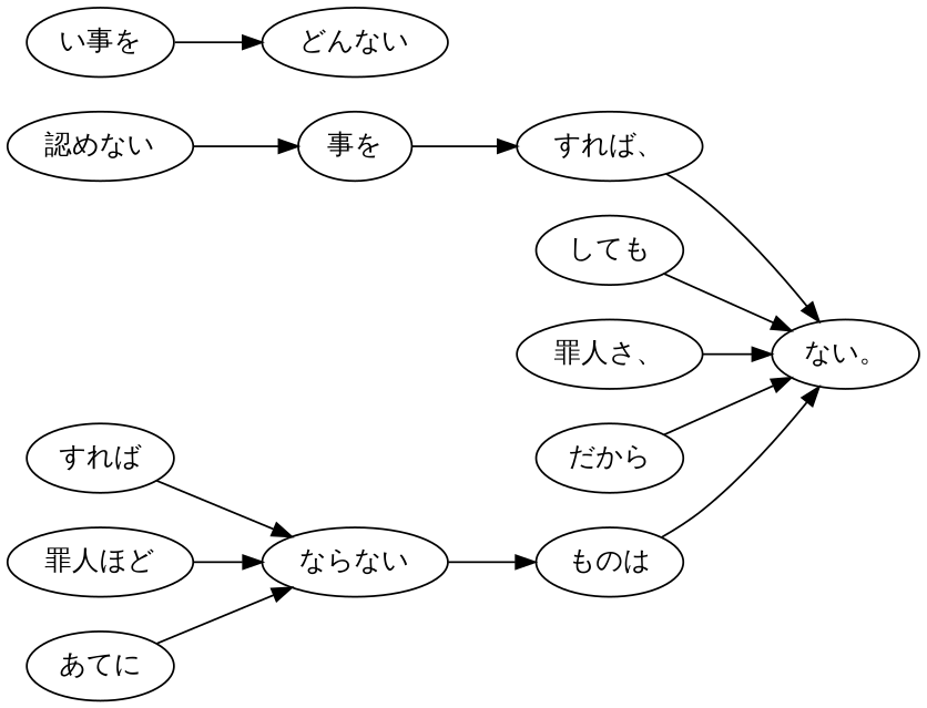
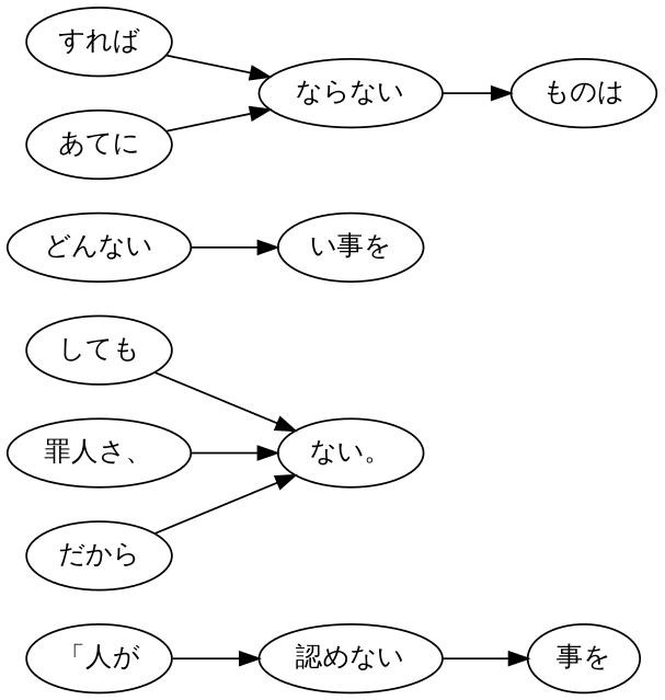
  digraph {
    fontname="Source Code Pro"
    rankdir=LR
    node [fontname="Source Code Pro"]
    edge [fontname="Source Code Pro"]
+   n1 [label="「人が"]
    n2 [label="認めない"]
    n3 [label="事を"]
-   n4 [label="すれば、"]
    n5 [label="ない。"]
    n6 [label="どんない"]
    n7 [label="い事を"]
    n8 [label="しても"]
    n9 [label="罪人さ、"]
    n10 [label="だから"]
    n11 [label="すれば"]
    n12 [label="ならない"]
    n13 [label="ものは"]
-   n14 [label="罪人ほど"]
    n15 [label="あてに"]
+   n1 -> n2
    n2 -> n3
-   n3 -> n4
-   n4 -> n5
-   n7 -> n6
+   n6 -> n7
    n8 -> n5
    n9 -> n5
    n10 -> n5
    n11 -> n12
    n12 -> n13
-   n13 -> n5
-   n14 -> n12
    n15 -> n12
  }
